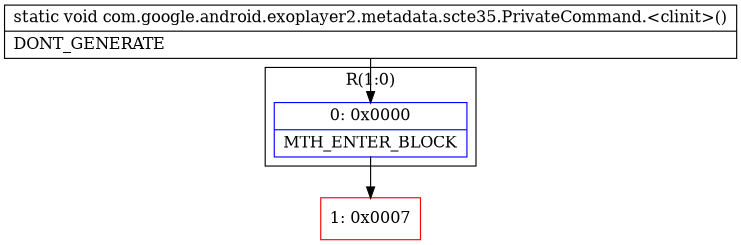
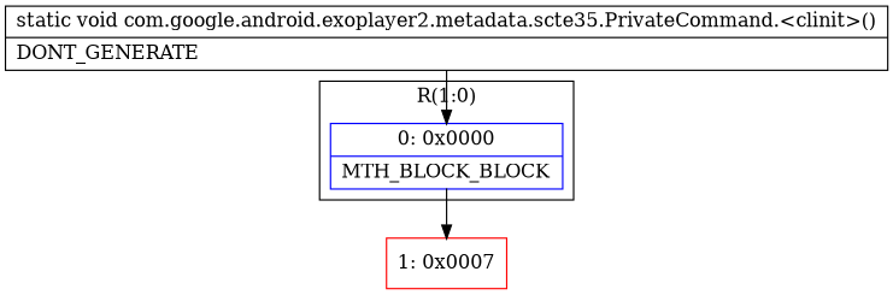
  digraph {
    node [shape=record]
-   n1 [color=blue label="{0\:\ 0x0000|MTH_ENTER_BLOCK\l}"]
+   n1 [color=blue label="{0\:\ 0x0000|MTH_BLOCK_BLOCK\l}"]
    n2 [color=red label="{1\:\ 0x0007}"]
    n3 [label="{static void com.google.android.exoplayer2.metadata.scte35.PrivateCommand.\<clinit\>()  | DONT_GENERATE\l}"]
    subgraph cluster_1 {
      label="R(1:0)"
      n1
    }
    n1 -> n2
    n3 -> n1
  }
